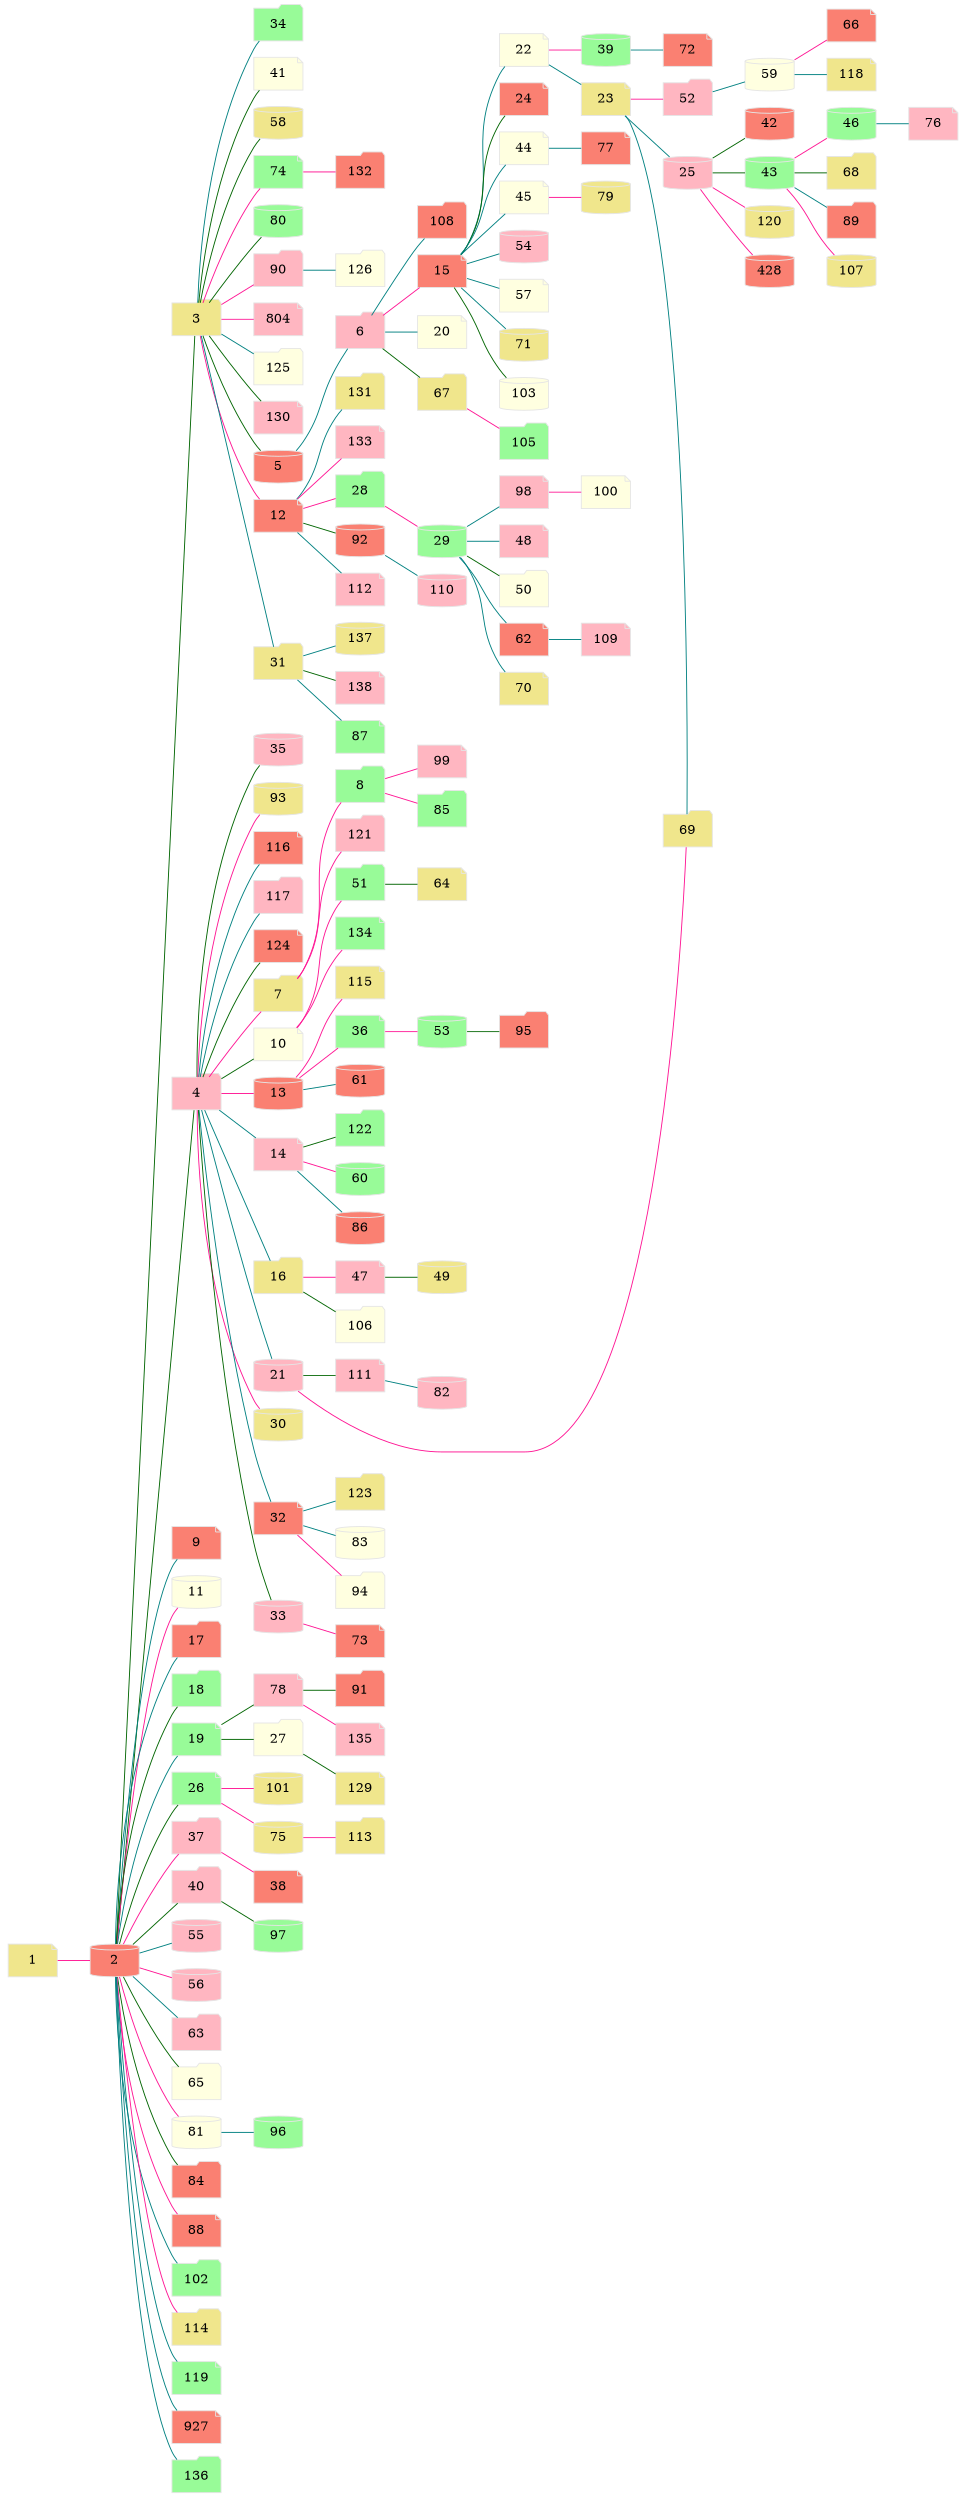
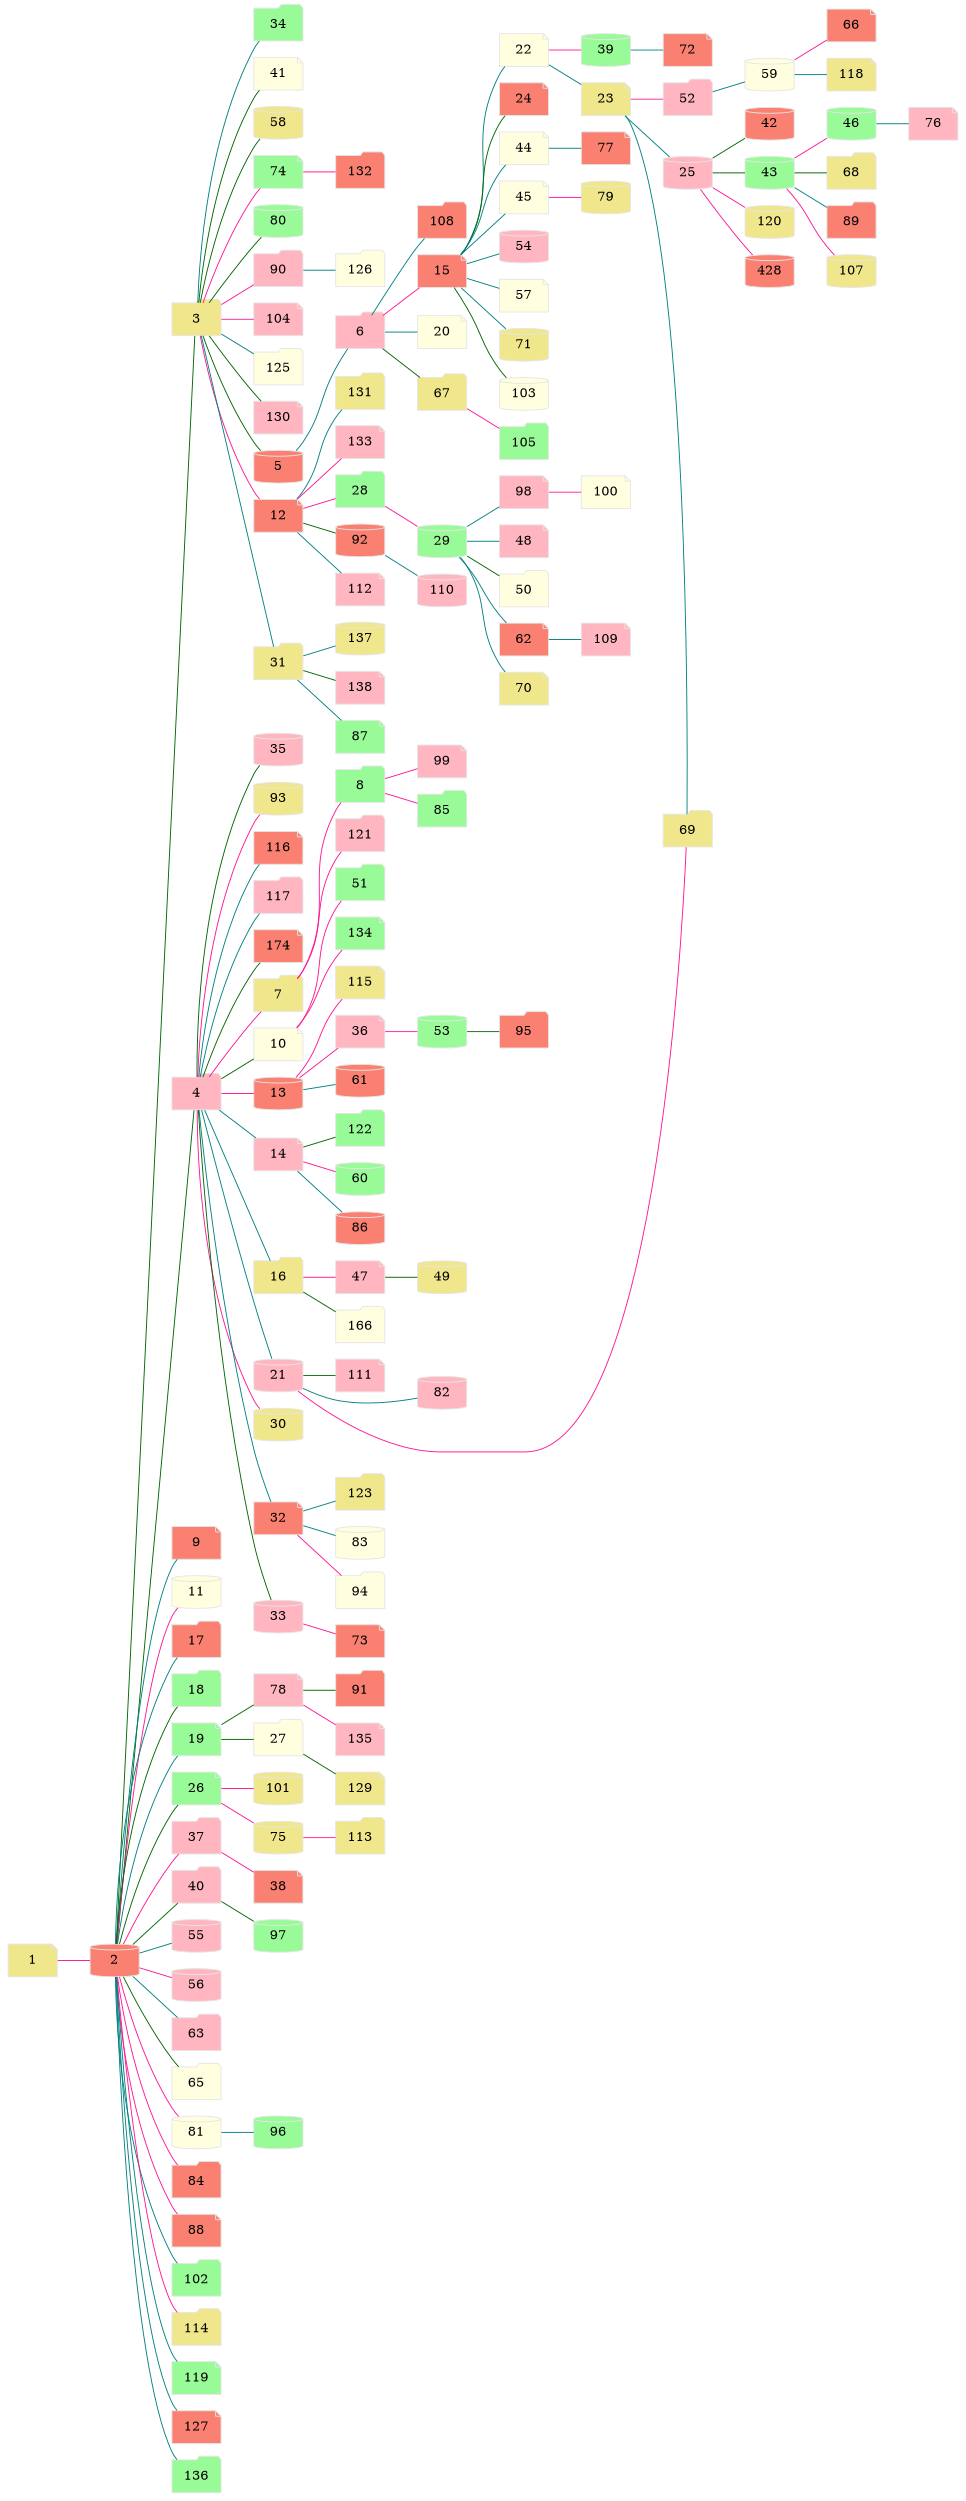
  graph {
    rankdir=LR
    node [color=gray90 fillcolor=lightpink shape=note style=filled]
    edge [color=teal]
    1 [fillcolor=khaki]
    2 [fillcolor=salmon shape=cylinder]
    3 [fillcolor=khaki shape=folder]
    4 [shape=folder]
    9 [fillcolor=salmon]
    11 [fillcolor=lightyellow shape=cylinder]
    17 [fillcolor=salmon shape=folder]
    18 [fillcolor=palegreen shape=folder]
    19 [fillcolor=palegreen]
    26 [fillcolor=palegreen]
    37 [shape=folder]
    40 [shape=folder]
    55 [shape=cylinder]
    56 [shape=cylinder]
    63 [shape=folder]
    65 [fillcolor=lightyellow shape=folder]
    81 [fillcolor=lightyellow shape=cylinder]
    84 [fillcolor=salmon shape=folder]
    88 [fillcolor=salmon]
    102 [fillcolor=palegreen shape=folder]
    114 [fillcolor=khaki shape=folder]
    119 [fillcolor=palegreen]
-   127 [fillcolor=salmon label=927]
+   127 [fillcolor=salmon]
    136 [fillcolor=palegreen shape=folder]
    5 [fillcolor=salmon shape=cylinder]
    12 [fillcolor=salmon]
    31 [fillcolor=khaki shape=folder]
    34 [fillcolor=palegreen shape=folder]
    41 [fillcolor=lightyellow]
    58 [fillcolor=khaki shape=cylinder]
    74 [fillcolor=palegreen]
    80 [fillcolor=palegreen shape=cylinder]
    90 [shape=folder]
-   104 [label=804]
+   104
    125 [fillcolor=lightyellow shape=folder]
    130
    7 [fillcolor=khaki shape=folder]
    10 [fillcolor=lightyellow]
    13 [fillcolor=salmon shape=cylinder]
    14
    16 [fillcolor=khaki shape=folder]
    21 [shape=cylinder]
    30 [fillcolor=khaki shape=cylinder]
    32 [fillcolor=salmon]
    33 [shape=cylinder]
    35 [shape=cylinder]
    93 [fillcolor=khaki shape=cylinder]
    116 [fillcolor=salmon]
    117 [shape=folder]
-   124 [fillcolor=salmon]
+   124 [fillcolor=salmon label=174]
    27 [fillcolor=lightyellow shape=folder]
    78
    75 [fillcolor=khaki shape=cylinder]
    101 [fillcolor=khaki shape=cylinder]
    38 [fillcolor=salmon]
    97 [fillcolor=palegreen shape=cylinder]
    96 [fillcolor=palegreen shape=cylinder]
    6 [shape=folder]
    28 [fillcolor=palegreen shape=folder]
    92 [fillcolor=salmon shape=cylinder]
    112
    131 [fillcolor=khaki shape=folder]
    133
    87 [fillcolor=palegreen]
    137 [fillcolor=khaki shape=cylinder]
    138
    132 [fillcolor=salmon shape=folder]
    126 [fillcolor=lightyellow shape=folder]
    8 [fillcolor=palegreen shape=folder]
    121 [shape=folder]
    51 [fillcolor=palegreen shape=folder]
    134 [fillcolor=palegreen]
-   36 [fillcolor=palegreen]
+   36
    61 [fillcolor=salmon shape=cylinder]
    115 [fillcolor=khaki]
    60 [fillcolor=palegreen shape=cylinder]
    86 [fillcolor=salmon shape=cylinder]
    122 [fillcolor=palegreen shape=folder]
    47
-   106 [fillcolor=lightyellow shape=folder]
+   106 [fillcolor=lightyellow shape=folder label=166]
    69 [fillcolor=khaki shape=folder]
    82 [shape=cylinder]
    111
    83 [fillcolor=lightyellow shape=cylinder]
    94 [fillcolor=lightyellow shape=folder]
    123 [fillcolor=khaki shape=folder]
    73 [fillcolor=salmon]
    15 [fillcolor=salmon]
    20 [fillcolor=lightyellow]
    67 [fillcolor=khaki shape=folder]
    108 [fillcolor=salmon shape=folder]
    22 [fillcolor=lightyellow]
    24 [fillcolor=salmon]
    44 [fillcolor=lightyellow]
    45 [fillcolor=lightyellow]
    54 [shape=cylinder]
    57 [fillcolor=lightyellow]
    71 [fillcolor=khaki shape=cylinder]
    103 [fillcolor=lightyellow shape=cylinder]
    105 [fillcolor=palegreen shape=folder]
    85 [fillcolor=palegreen shape=folder]
    99
-   64 [fillcolor=khaki]
    29 [fillcolor=palegreen shape=cylinder]
    110 [shape=cylinder]
    53 [fillcolor=palegreen shape=cylinder]
    23 [fillcolor=khaki]
    39 [fillcolor=palegreen shape=cylinder]
    77 [fillcolor=salmon]
    79 [fillcolor=khaki shape=cylinder]
    49 [fillcolor=khaki shape=cylinder]
    129 [fillcolor=khaki]
    91 [fillcolor=salmon shape=folder]
    135
    25 [shape=cylinder]
    52 [shape=folder]
    72 [fillcolor=salmon]
    42 [fillcolor=salmon shape=cylinder]
    43 [fillcolor=palegreen shape=cylinder]
    120 [fillcolor=khaki shape=cylinder]
    n121 [fillcolor=salmon label=428 shape=cylinder]
    59 [fillcolor=lightyellow shape=cylinder]
    46 [fillcolor=palegreen shape=cylinder]
    68 [fillcolor=khaki shape=folder]
    89 [fillcolor=salmon shape=folder]
    107 [fillcolor=khaki shape=cylinder]
    113 [fillcolor=khaki shape=folder]
    48
    50 [fillcolor=lightyellow shape=folder]
    62 [fillcolor=salmon]
    70 [fillcolor=khaki]
    98
    109
    100 [fillcolor=lightyellow]
    95 [fillcolor=salmon shape=folder]
    76
    66 [fillcolor=salmon]
    118 [fillcolor=khaki]
    1 -- 2 [color=deeppink]
    2 -- 3 [color=darkgreen]
    2 -- 4 [color=darkgreen]
    2 -- 9
    2 -- 11 [color=deeppink]
    2 -- 17
    2 -- 18 [color=darkgreen]
    2 -- 19
    2 -- 26 [color=darkgreen]
    2 -- 37 [color=deeppink]
    2 -- 40 [color=darkgreen]
    2 -- 55
    2 -- 56 [color=deeppink]
    2 -- 63
    2 -- 65 [color=darkgreen]
    2 -- 81 [color=deeppink]
-   2 -- 84 [color=darkgreen]
+   2 -- 84 [color=deeppink]
    2 -- 88 [color=deeppink]
    2 -- 102
    2 -- 114 [color=deeppink]
    2 -- 119
    2 -- 127
    2 -- 136
    3 -- 5 [color=darkgreen]
    3 -- 12 [color=deeppink]
    3 -- 31
    3 -- 34
    3 -- 41 [color=darkgreen]
    3 -- 58 [color=darkgreen]
    3 -- 74 [color=deeppink]
    3 -- 80 [color=darkgreen]
    3 -- 90 [color=deeppink]
    3 -- 104 [color=deeppink]
    3 -- 125
    3 -- 130 [color=darkgreen]
    4 -- 7 [color=deeppink]
    4 -- 10 [color=darkgreen]
    4 -- 13 [color=deeppink]
    4 -- 14
    4 -- 16
    4 -- 21
    4 -- 30 [color=deeppink]
    4 -- 32
    4 -- 33 [color=darkgreen]
    4 -- 35 [color=darkgreen]
    4 -- 93 [color=deeppink]
    4 -- 116
    4 -- 117
    4 -- 124 [color=darkgreen]
    19 -- 27 [color=darkgreen]
    19 -- 78 [color=darkgreen]
    26 -- 75 [color=deeppink]
    26 -- 101 [color=deeppink]
    37 -- 38 [color=deeppink]
    40 -- 97 [color=darkgreen]
    81 -- 96
    5 -- 6
    12 -- 28 [color=deeppink]
    12 -- 92 [color=darkgreen]
    12 -- 112
    12 -- 131
    12 -- 133 [color=deeppink]
    31 -- 87
    31 -- 137
    31 -- 138 [color=darkgreen]
    74 -- 132 [color=deeppink]
    90 -- 126
    7 -- 8 [color=deeppink]
    7 -- 121 [color=deeppink]
    10 -- 51 [color=deeppink]
    10 -- 134 [color=deeppink]
    13 -- 36 [color=deeppink]
    13 -- 61
    13 -- 115 [color=deeppink]
    14 -- 60 [color=deeppink]
    14 -- 86
    14 -- 122 [color=darkgreen]
    16 -- 47 [color=deeppink]
    16 -- 106 [color=darkgreen]
    21 -- 69 [color=deeppink]
-   111 -- 82
+   21 -- 82
    21 -- 111 [color=darkgreen]
    32 -- 83
    32 -- 94 [color=deeppink]
    32 -- 123
    33 -- 73 [color=deeppink]
    27 -- 129 [color=darkgreen]
    78 -- 91 [color=darkgreen]
    78 -- 135 [color=deeppink]
    75 -- 113 [color=deeppink]
    6 -- 15 [color=deeppink]
    6 -- 20
    6 -- 67 [color=darkgreen]
    6 -- 108
    28 -- 29 [color=deeppink]
    92 -- 110
    8 -- 85 [color=deeppink]
    8 -- 99 [color=deeppink]
-   51 -- 64 [color=darkgreen]
    36 -- 53 [color=deeppink]
    47 -- 49 [color=darkgreen]
    15 -- 22
    15 -- 24 [color=darkgreen]
    15 -- 44
    15 -- 45
    15 -- 54
    15 -- 57
    15 -- 71
    15 -- 103 [color=darkgreen]
    67 -- 105 [color=deeppink]
    22 -- 23
    22 -- 39 [color=deeppink]
    44 -- 77
    45 -- 79 [color=deeppink]
    29 -- 48
    29 -- 50 [color=darkgreen]
    29 -- 62
    29 -- 70
    29 -- 98
    53 -- 95 [color=darkgreen]
    23 -- 69
    23 -- 25
    23 -- 52 [color=deeppink]
    39 -- 72
    25 -- 42 [color=darkgreen]
    25 -- 43 [color=darkgreen]
    25 -- 120 [color=deeppink]
    25 -- n121 [color=deeppink]
    52 -- 59
    43 -- 46 [color=deeppink]
    43 -- 68 [color=darkgreen]
    43 -- 89
    43 -- 107 [color=deeppink]
    59 -- 66 [color=deeppink]
    59 -- 118
    46 -- 76
    62 -- 109
    98 -- 100 [color=deeppink]
  }
